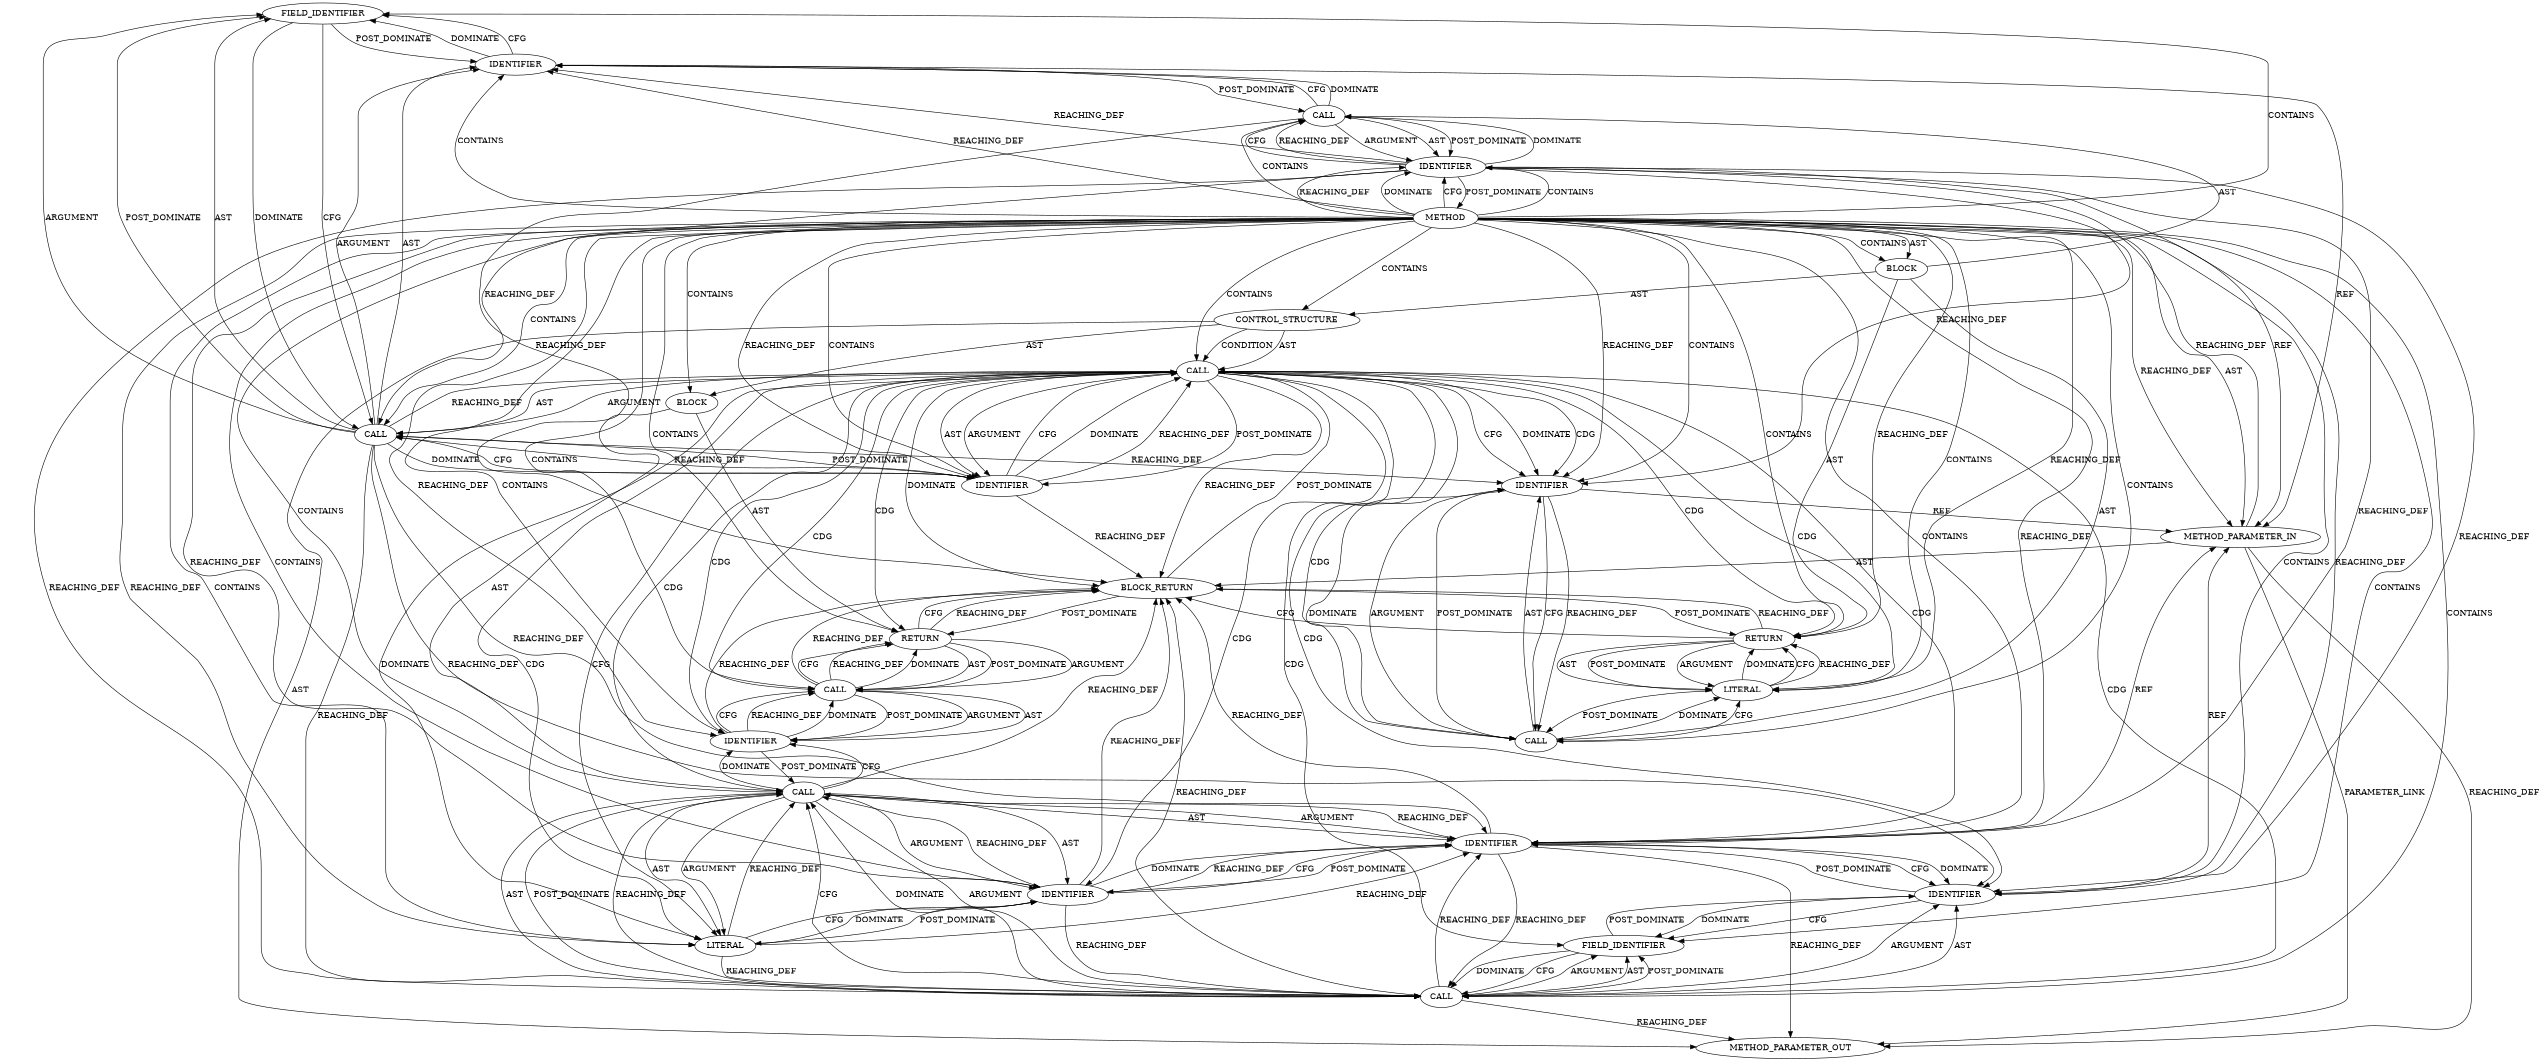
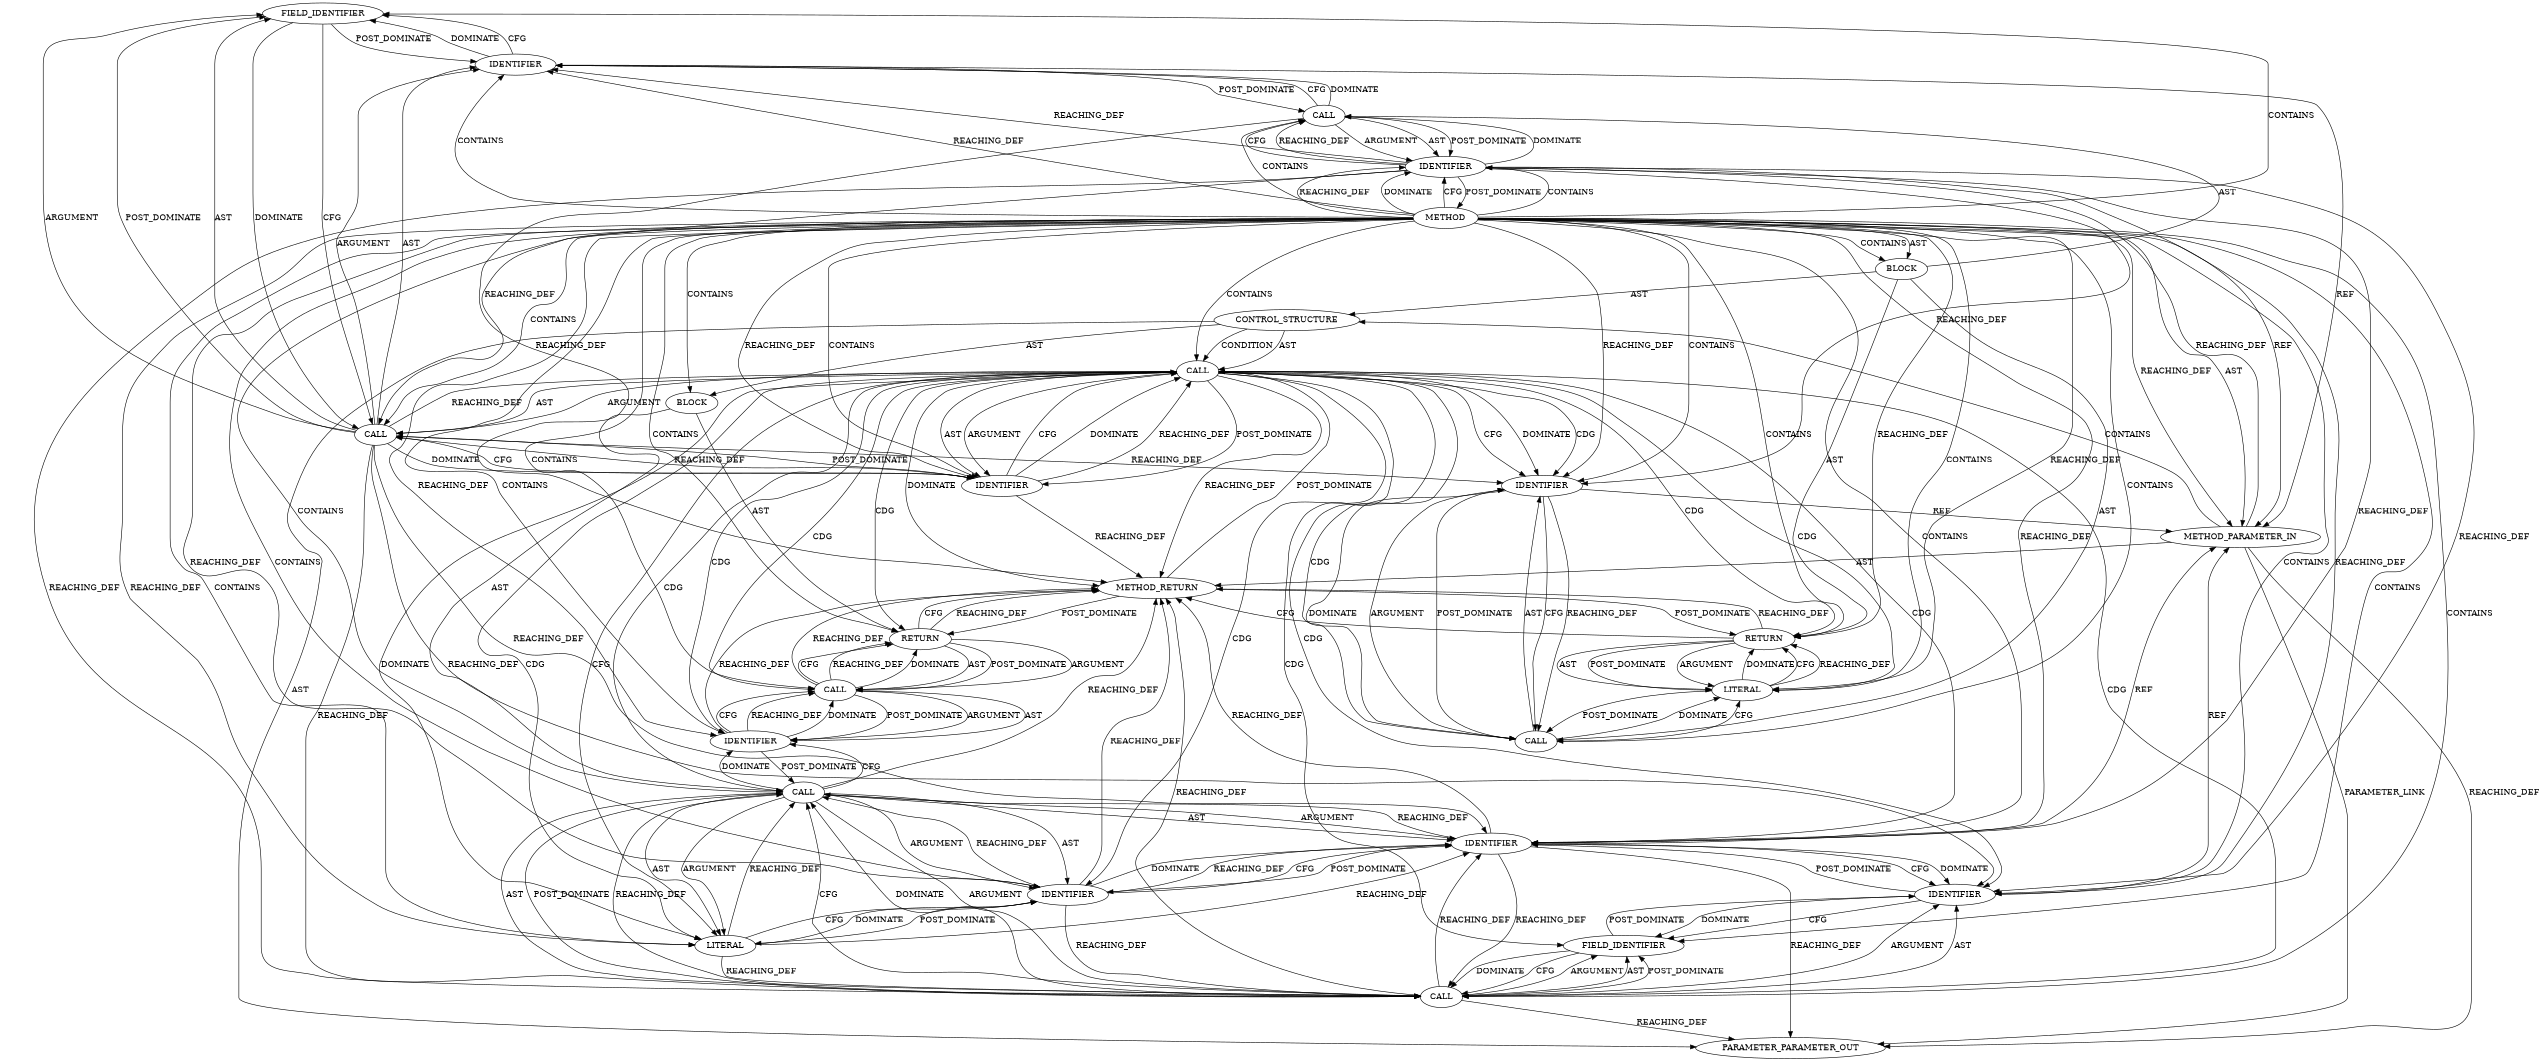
  digraph {
    node [ARGUMENT_INDEX=-1 CODE=con COLUMN_NUMBER=6 LINE_NUMBER=2677 ORDER=1 TYPE_FULL_NAME="ceph_connection*"]
    n1 [ARGUMENT_INDEX=2 CANONICAL_NAME=state CODE=state ORDER=2 label=FIELD_IDENTIFIER TYPE_FULL_NAME=""]
    n2 [ARGUMENT_INDEX=1 NAME=con label=IDENTIFIER]
    n3 [ARGUMENT_INDEX=1 CODE="con->state" DISPATCH_TYPE=STATIC_DISPATCH METHOD_FULL_NAME="<operator>.indirectFieldAccess" NAME="<operator>.indirectFieldAccess" TYPE_FULL_NAME="<empty>" label=CALL]
    n4 [CODE="struct ceph_connection *con" COLUMN_NUMBER=28 EVALUATION_STRATEGY=BY_VALUE INDEX=1 IS_VARIADIC=false LINE_NUMBER=2669 NAME=con label=METHOD_PARAMETER_IN ARGUMENT_INDEX=""]
    n5 [CODE="ceph_con_process_message(con)" COLUMN_NUMBER=2 DISPATCH_TYPE=STATIC_DISPATCH LINE_NUMBER=2671 METHOD_FULL_NAME=ceph_con_process_message NAME=ceph_con_process_message TYPE_FULL_NAME="<empty>" label=CALL]
    n6 [ARGUMENT_INDEX=2 CODE=CEPH_CON_S_OPEN COLUMN_NUMBER=20 NAME=CEPH_CON_S_OPEN ORDER=2 TYPE_FULL_NAME=ANY label=IDENTIFIER]
    n7 [CODE="con->state != CEPH_CON_S_OPEN" DISPATCH_TYPE=STATIC_DISPATCH METHOD_FULL_NAME="<operator>.notEquals" NAME="<operator>.notEquals" TYPE_FULL_NAME="<empty>" label=CALL]
    n8 [ARGUMENT_INDEX=3 COLUMN_NUMBER=53 LINE_NUMBER=2678 NAME=con ORDER=3 label=IDENTIFIER]
    n9 [ARGUMENT_INDEX=1 COLUMN_NUMBER=8 LINE_NUMBER=2679 NAME=con label=IDENTIFIER]
    n10 [ARGUMENT_INDEX=4 CODE="con->state" COLUMN_NUMBER=8 DISPATCH_TYPE=STATIC_DISPATCH LINE_NUMBER=2679 METHOD_FULL_NAME="<operator>.indirectFieldAccess" NAME="<operator>.indirectFieldAccess" ORDER=4 TYPE_FULL_NAME="<empty>" label=CALL]
    n11 [ARGUMENT_INDEX=1 COLUMN_NUMBER=24 LINE_NUMBER=2683 NAME=con label=IDENTIFIER]
-   n12 [CODE=RET COLUMN_NUMBER=1 EVALUATION_STRATEGY=BY_VALUE LINE_NUMBER=2669 ORDER=3 TYPE_FULL_NAME=int label=BLOCK_RETURN ARGUMENT_INDEX=""]
+   n12 [CODE=RET COLUMN_NUMBER=1 EVALUATION_STRATEGY=BY_VALUE LINE_NUMBER=2669 ORDER=3 TYPE_FULL_NAME=int label=METHOD_RETURN ARGUMENT_INDEX=""]
    n13 [CODE="return -EAGAIN;" COLUMN_NUMBER=3 LINE_NUMBER=2680 ORDER=2 label=RETURN TYPE_FULL_NAME=""]
    n14 [CODE="return 0;" COLUMN_NUMBER=2 LINE_NUMBER=2684 ORDER=4 label=RETURN TYPE_FULL_NAME=""]
    n15 [CODE="-EAGAIN" COLUMN_NUMBER=10 DISPATCH_TYPE=STATIC_DISPATCH LINE_NUMBER=2680 METHOD_FULL_NAME="<operator>.minus" NAME="<operator>.minus" TYPE_FULL_NAME="<empty>" label=CALL]
    n16 [ARGUMENT_INDEX=1 CODE=EAGAIN COLUMN_NUMBER=11 LINE_NUMBER=2680 NAME=EAGAIN TYPE_FULL_NAME=ANY label=IDENTIFIER]
    n17 [CODE=0 COLUMN_NUMBER=9 LINE_NUMBER=2684 TYPE_FULL_NAME=int label=LITERAL]
    n18 [CODE="prepare_read_preamble(con)" COLUMN_NUMBER=2 DISPATCH_TYPE=STATIC_DISPATCH LINE_NUMBER=2683 METHOD_FULL_NAME=prepare_read_preamble NAME=prepare_read_preamble ORDER=3 TYPE_FULL_NAME="<empty>" label=CALL]
    n19 [CODE="dout(\"%s con %p state changed to %d\\n\", __func__, con,\n		     con->state)" COLUMN_NUMBER=3 DISPATCH_TYPE=STATIC_DISPATCH LINE_NUMBER=2678 METHOD_FULL_NAME=dout NAME=dout TYPE_FULL_NAME="<empty>" label=CALL]
    n20 [ARGUMENT_INDEX=2 CODE=__func__ COLUMN_NUMBER=43 LINE_NUMBER=2678 NAME=__func__ ORDER=2 TYPE_FULL_NAME=ANY label=IDENTIFIER]
    n21 [ARGUMENT_INDEX=2 CANONICAL_NAME=state CODE=state COLUMN_NUMBER=8 LINE_NUMBER=2679 ORDER=2 label=FIELD_IDENTIFIER TYPE_FULL_NAME=""]
    n22 [ARGUMENT_INDEX=1 CODE="\"%s con %p state changed to %d\\n\"" COLUMN_NUMBER=8 LINE_NUMBER=2678 TYPE_FULL_NAME=char label=LITERAL]
    n23 [CODE="{\n		dout(\"%s con %p state changed to %d\\n\", __func__, con,\n		     con->state);\n		return -EAGAIN;\n	}" COLUMN_NUMBER=37 ORDER=2 TYPE_FULL_NAME=void label=BLOCK]
-   n24 [CODE="struct ceph_connection *con" COLUMN_NUMBER=28 EVALUATION_STRATEGY=BY_VALUE INDEX=1 IS_VARIADIC=false LINE_NUMBER=2669 NAME=con label=METHOD_PARAMETER_OUT ARGUMENT_INDEX=""]
+   n24 [CODE="struct ceph_connection *con" COLUMN_NUMBER=28 EVALUATION_STRATEGY=BY_VALUE INDEX=1 IS_VARIADIC=false LINE_NUMBER=2669 NAME=con label=PARAMETER_PARAMETER_OUT ARGUMENT_INDEX=""]
    n25 [ARGUMENT_INDEX=1 COLUMN_NUMBER=27 LINE_NUMBER=2671 NAME=con label=IDENTIFIER]
    n26 [CODE="if (con->state != CEPH_CON_S_OPEN)" COLUMN_NUMBER=2 CONTROL_STRUCTURE_TYPE=IF ORDER=2 PARSER_TYPE_NAME=CASTIfStatement label=CONTROL_STRUCTURE TYPE_FULL_NAME=""]
    n27 [AST_PARENT_FULL_NAME="file_code_old-a282a2f-decode_preamble-532.c:<global>" AST_PARENT_TYPE=TYPE_DECL CODE="static int process_message(struct ceph_connection *con)\n{\n	ceph_con_process_message(con);\n\n	/*\n	 * We could have been closed by ceph_con_close() because\n	 * ceph_con_process_message() temporarily drops con->mutex.\n	 */\n	if (con->state != CEPH_CON_S_OPEN) {\n		dout(\"%s con %p state changed to %d\\n\", __func__, con,\n		     con->state);\n		return -EAGAIN;\n	}\n\n	prepare_read_preamble(con);\n	return 0;\n}" COLUMN_NUMBER=1 COLUMN_NUMBER_END=1 FILENAME="file_code_old-a282a2f-decode_preamble-532.c" FULL_NAME=process_message IS_EXTERNAL=false LINE_NUMBER=2669 LINE_NUMBER_END=2685 NAME=process_message ORDER=104 SIGNATURE="int process_message (ceph_connection*)" label=METHOD ARGUMENT_INDEX="" TYPE_FULL_NAME=""]
    n28 [CODE="{\n	ceph_con_process_message(con);\n\n	/*\n	 * We could have been closed by ceph_con_close() because\n	 * ceph_con_process_message() temporarily drops con->mutex.\n	 */\n	if (con->state != CEPH_CON_S_OPEN) {\n		dout(\"%s con %p state changed to %d\\n\", __func__, con,\n		     con->state);\n		return -EAGAIN;\n	}\n\n	prepare_read_preamble(con);\n	return 0;\n}" COLUMN_NUMBER=1 LINE_NUMBER=2670 ORDER=2 TYPE_FULL_NAME=void label=BLOCK]
    n1 -> n2 [label=POST_DOMINATE]
    n1 -> n3 [label=DOMINATE]
    n1 -> n3 [label=CFG]
    n2 -> n1 [label=DOMINATE]
    n2 -> n1 [label=CFG]
    n2 -> n4 [label=REF]
    n2 -> n5 [label=POST_DOMINATE]
    n3 -> n1 [label=ARGUMENT]
    n3 -> n1 [label=POST_DOMINATE]
    n3 -> n1 [label=AST]
    n3 -> n2 [label=AST]
    n3 -> n2 [label=ARGUMENT]
    n3 -> n6 [label=DOMINATE]
    n3 -> n6 [label=CFG]
    n3 -> n7 [VARIABLE="con->state" label=REACHING_DEF]
    n3 -> n8 [VARIABLE="con->state" label=REACHING_DEF]
    n3 -> n9 [VARIABLE="con->state" label=REACHING_DEF]
    n3 -> n10 [VARIABLE="con->state" label=REACHING_DEF]
    n3 -> n11 [VARIABLE="con->state" label=REACHING_DEF]
    n4 -> n12 [label=AST]
    n4 -> n24 [VARIABLE=con label=REACHING_DEF]
    n4 -> n24 [label=PARAMETER_LINK]
    n4 -> n25 [VARIABLE=con label=REACHING_DEF]
    n5 -> n2 [label=CFG]
    n5 -> n2 [label=DOMINATE]
    n5 -> n12 [VARIABLE="ceph_con_process_message(con)" label=REACHING_DEF]
    n5 -> n25 [label=ARGUMENT]
    n5 -> n25 [label=AST]
    n5 -> n25 [label=POST_DOMINATE]
    n6 -> n3 [VARIABLE=CEPH_CON_S_OPEN label=REACHING_DEF]
    n6 -> n3 [label=POST_DOMINATE]
    n6 -> n7 [label=CFG]
    n6 -> n7 [label=DOMINATE]
    n6 -> n7 [VARIABLE=CEPH_CON_S_OPEN label=REACHING_DEF]
    n6 -> n12 [VARIABLE=CEPH_CON_S_OPEN label=REACHING_DEF]
    n7 -> n3 [label=AST]
    n7 -> n3 [label=ARGUMENT]
    n7 -> n6 [label=POST_DOMINATE]
    n7 -> n6 [label=ARGUMENT]
    n7 -> n6 [label=AST]
    n7 -> n8 [label=CDG]
    n7 -> n9 [label=CDG]
    n7 -> n10 [label=CDG]
    n7 -> n11 [label=CFG]
    n7 -> n11 [label=DOMINATE]
    n7 -> n11 [label=CDG]
    n7 -> n12 [VARIABLE="con->state != CEPH_CON_S_OPEN" label=REACHING_DEF]
    n7 -> n12 [label=DOMINATE]
    n7 -> n13 [label=CDG]
    n7 -> n14 [label=CDG]
    n7 -> n15 [label=CDG]
    n7 -> n16 [label=CDG]
    n7 -> n17 [label=CDG]
    n7 -> n18 [label=CDG]
    n7 -> n19 [label=CDG]
    n7 -> n20 [label=CDG]
    n7 -> n21 [label=CDG]
    n7 -> n22 [label=DOMINATE]
    n7 -> n22 [label=CDG]
    n7 -> n22 [label=CFG]
    n8 -> n4 [label=REF]
    n8 -> n9 [label=CFG]
    n8 -> n9 [label=DOMINATE]
    n8 -> n10 [VARIABLE=con label=REACHING_DEF]
    n8 -> n12 [VARIABLE=con label=REACHING_DEF]
    n8 -> n19 [VARIABLE=con label=REACHING_DEF]
    n8 -> n20 [label=POST_DOMINATE]
    n8 -> n24 [VARIABLE=con label=REACHING_DEF]
    n9 -> n4 [label=REF]
    n9 -> n8 [label=POST_DOMINATE]
    n9 -> n21 [label=DOMINATE]
    n9 -> n21 [label=CFG]
    n10 -> n8 [VARIABLE="con->state" label=REACHING_DEF]
    n10 -> n9 [label=ARGUMENT]
    n10 -> n9 [label=AST]
    n10 -> n12 [VARIABLE="con->state" label=REACHING_DEF]
    n10 -> n19 [VARIABLE="con->state" label=REACHING_DEF]
    n10 -> n19 [label=CFG]
    n10 -> n19 [label=DOMINATE]
    n10 -> n21 [label=ARGUMENT]
    n10 -> n21 [label=AST]
    n10 -> n21 [label=POST_DOMINATE]
    n10 -> n24 [VARIABLE="con->state" label=REACHING_DEF]
    n11 -> n4 [label=REF]
    n11 -> n18 [label=CFG]
    n11 -> n18 [VARIABLE=con label=REACHING_DEF]
    n11 -> n18 [label=DOMINATE]
    n12 -> n7 [label=POST_DOMINATE]
    n12 -> n13 [label=POST_DOMINATE]
    n12 -> n14 [label=POST_DOMINATE]
    n13 -> n12 [label=CFG]
    n13 -> n12 [VARIABLE="<RET>" label=REACHING_DEF]
    n13 -> n15 [label=AST]
    n13 -> n15 [label=POST_DOMINATE]
    n13 -> n15 [label=ARGUMENT]
    n14 -> n12 [VARIABLE="<RET>" label=REACHING_DEF]
    n14 -> n12 [label=CFG]
    n14 -> n17 [label=AST]
    n14 -> n17 [label=POST_DOMINATE]
    n14 -> n17 [label=ARGUMENT]
    n15 -> n12 [VARIABLE="-EAGAIN" label=REACHING_DEF]
    n15 -> n13 [label=CFG]
    n15 -> n13 [VARIABLE="-EAGAIN" label=REACHING_DEF]
    n15 -> n13 [label=DOMINATE]
    n15 -> n16 [label=POST_DOMINATE]
    n15 -> n16 [label=ARGUMENT]
    n15 -> n16 [label=AST]
    n16 -> n12 [VARIABLE=EAGAIN label=REACHING_DEF]
    n16 -> n15 [label=CFG]
    n16 -> n15 [VARIABLE=EAGAIN label=REACHING_DEF]
    n16 -> n15 [label=DOMINATE]
    n16 -> n19 [label=POST_DOMINATE]
    n17 -> n14 [label=DOMINATE]
    n17 -> n14 [label=CFG]
    n17 -> n14 [VARIABLE=0 label=REACHING_DEF]
    n17 -> n18 [label=POST_DOMINATE]
    n18 -> n11 [label=ARGUMENT]
    n18 -> n11 [label=POST_DOMINATE]
    n18 -> n11 [label=AST]
    n18 -> n17 [label=DOMINATE]
    n18 -> n17 [label=CFG]
    n19 -> n8 [label=AST]
    n19 -> n8 [label=ARGUMENT]
    n19 -> n10 [label=POST_DOMINATE]
    n19 -> n10 [label=ARGUMENT]
    n19 -> n10 [label=AST]
    n19 -> n12 [VARIABLE="dout(\"%s con %p state changed to %d\\n\", __func__, con,\n		     con->state)" label=REACHING_DEF]
    n19 -> n16 [label=CFG]
    n19 -> n16 [label=DOMINATE]
    n19 -> n20 [label=AST]
    n19 -> n20 [label=ARGUMENT]
    n19 -> n22 [label=AST]
    n19 -> n22 [label=ARGUMENT]
    n20 -> n8 [label=DOMINATE]
    n20 -> n8 [VARIABLE=__func__ label=REACHING_DEF]
    n20 -> n8 [label=CFG]
    n20 -> n10 [VARIABLE=__func__ label=REACHING_DEF]
    n20 -> n12 [VARIABLE=__func__ label=REACHING_DEF]
    n20 -> n19 [VARIABLE=__func__ label=REACHING_DEF]
    n20 -> n22 [label=POST_DOMINATE]
    n21 -> n9 [label=POST_DOMINATE]
    n21 -> n10 [label=DOMINATE]
    n21 -> n10 [label=CFG]
    n22 -> n8 [VARIABLE="\"%s con %p state changed to %d\\n\"" label=REACHING_DEF]
    n22 -> n10 [VARIABLE="\"%s con %p state changed to %d\\n\"" label=REACHING_DEF]
    n22 -> n19 [VARIABLE="\"%s con %p state changed to %d\\n\"" label=REACHING_DEF]
    n22 -> n20 [label=CFG]
    n22 -> n20 [label=DOMINATE]
    n23 -> n13 [label=AST]
    n23 -> n19 [label=AST]
    n25 -> n2 [VARIABLE=con label=REACHING_DEF]
    n25 -> n3 [VARIABLE=con label=REACHING_DEF]
    n25 -> n4 [label=REF]
    n25 -> n5 [label=DOMINATE]
    n25 -> n5 [label=CFG]
    n25 -> n5 [VARIABLE=con label=REACHING_DEF]
    n25 -> n8 [VARIABLE=con label=REACHING_DEF]
    n25 -> n9 [VARIABLE=con label=REACHING_DEF]
    n25 -> n10 [VARIABLE=con label=REACHING_DEF]
    n25 -> n11 [VARIABLE=con label=REACHING_DEF]
    n25 -> n27 [label=POST_DOMINATE]
    n26 -> n7 [label=CONDITION]
    n26 -> n7 [label=AST]
    n26 -> n23 [label=AST]
    n26 -> n24 [label=AST]
    n27 -> n1 [label=CONTAINS]
    n27 -> n2 [label=CONTAINS]
    n27 -> n2 [label=REACHING_DEF]
    n27 -> n3 [label=CONTAINS]
    n27 -> n4 [label=REACHING_DEF]
    n27 -> n4 [label=AST]
    n27 -> n5 [label=CONTAINS]
    n27 -> n6 [label=CONTAINS]
    n27 -> n6 [label=REACHING_DEF]
    n27 -> n7 [label=CONTAINS]
    n27 -> n8 [label=REACHING_DEF]
    n27 -> n8 [label=CONTAINS]
    n27 -> n9 [label=CONTAINS]
    n27 -> n9 [label=REACHING_DEF]
    n27 -> n10 [label=CONTAINS]
    n27 -> n11 [label=REACHING_DEF]
    n27 -> n11 [label=CONTAINS]
    n27 -> n13 [label=CONTAINS]
    n27 -> n14 [label=REACHING_DEF]
    n27 -> n14 [label=CONTAINS]
    n27 -> n15 [label=CONTAINS]
    n27 -> n16 [label=REACHING_DEF]
    n27 -> n16 [label=CONTAINS]
    n27 -> n17 [label=CONTAINS]
    n27 -> n17 [label=REACHING_DEF]
    n27 -> n18 [label=CONTAINS]
    n27 -> n19 [label=CONTAINS]
    n27 -> n20 [label=REACHING_DEF]
    n27 -> n20 [label=CONTAINS]
    n27 -> n21 [label=CONTAINS]
    n27 -> n22 [label=REACHING_DEF]
    n27 -> n22 [label=CONTAINS]
    n27 -> n23 [label=CONTAINS]
    n27 -> n25 [label=CONTAINS]
    n27 -> n25 [label=REACHING_DEF]
    n27 -> n25 [label=DOMINATE]
    n27 -> n25 [label=CFG]
-   n27 -> n26 [label=CONTAINS]
+   n4 -> n26 [label=CONTAINS]
    n27 -> n28 [label=CONTAINS]
    n27 -> n28 [label=AST]
    n28 -> n5 [label=AST]
    n28 -> n14 [label=AST]
    n28 -> n18 [label=AST]
    n28 -> n26 [label=AST]
  }
